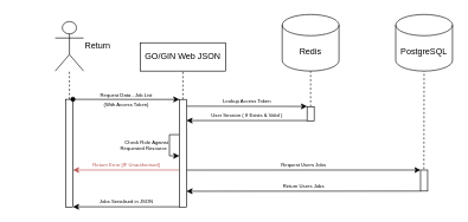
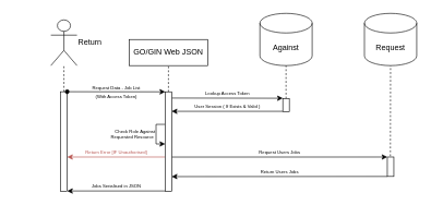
  <mxCell id="0" />
  <mxCell id="1" parent="0" />
  <mxCell id="2" value="&lt;span style=&quot;font-size: 7px&quot;&gt;Return Error [IF Unauthorised]&lt;/span&gt;" style="endArrow=none;html=1;rounded=0;startArrow=classic;startFill=1;labelBackgroundColor=none;endFill=0;fillColor=#f8cecc;strokeColor=#B85450;fontColor=#B85450;labelPosition=center;verticalLabelPosition=top;align=center;verticalAlign=bottom;" edge="1" parent="1"><mxGeometry width="50" height="50" relative="1" as="geometry"><mxPoint x="102" y="240" as="sourcePoint" /><mxPoint x="252" y="240" as="targetPoint" /></mxGeometry></mxCell>
  <mxCell id="3" value="Return" style="shape=umlActor;verticalLabelPosition=middle;verticalAlign=middle;html=1;outlineConnect=0;labelPosition=right;align=left;" vertex="1" parent="1"><mxGeometry x="77" y="30" width="40" height="70" as="geometry" /></mxCell>
  <mxCell id="4" value="GO/GIN Web JSON" style="rounded=0;whiteSpace=wrap;html=1;" vertex="1" parent="1"><mxGeometry x="197" y="60" width="120" height="40" as="geometry" /></mxCell>
- <mxCell id="5" value="Redis" style="shape=cylinder3;whiteSpace=wrap;html=1;boundedLbl=1;backgroundOutline=1;size=15;" vertex="1" parent="1"><mxGeometry x="397" y="20" width="80" height="80" as="geometry" /></mxCell>
- <mxCell id="6" value="PostgreSQL" style="shape=cylinder3;whiteSpace=wrap;html=1;boundedLbl=1;backgroundOutline=1;size=15;" vertex="1" parent="1"><mxGeometry x="557" y="20" width="80" height="80" as="geometry" /></mxCell>
+ <mxCell id="5" value="Against" style="shape=cylinder3;whiteSpace=wrap;html=1;boundedLbl=1;backgroundOutline=1;size=15;" vertex="1" parent="1"><mxGeometry x="397" y="20" width="80" height="80" as="geometry" /></mxCell>
+ <mxCell id="6" value="Request" style="shape=cylinder3;whiteSpace=wrap;html=1;boundedLbl=1;backgroundOutline=1;size=15;" vertex="1" parent="1"><mxGeometry x="557" y="20" width="80" height="80" as="geometry" /></mxCell>
  <mxCell id="7" value="" style="endArrow=none;dashed=1;html=1;rounded=0;startArrow=none;" edge="1" parent="1" source="12" target="3"><mxGeometry width="50" height="50" relative="1" as="geometry"><mxPoint x="102" y="270" as="sourcePoint" /><mxPoint x="177" y="170" as="targetPoint" /></mxGeometry></mxCell>
  <mxCell id="8" value="" style="endArrow=none;dashed=1;html=1;rounded=0;startArrow=none;" edge="1" parent="1" source="20"><mxGeometry width="50" height="50" relative="1" as="geometry"><mxPoint x="257" y="270" as="sourcePoint" /><mxPoint x="257" y="100" as="targetPoint" /></mxGeometry></mxCell>
  <mxCell id="9" value="" style="endArrow=none;dashed=1;html=1;rounded=0;startArrow=none;" edge="1" parent="1" source="16"><mxGeometry width="50" height="50" relative="1" as="geometry"><mxPoint x="437" y="270" as="sourcePoint" /><mxPoint x="437" y="100" as="targetPoint" /></mxGeometry></mxCell>
  <mxCell id="10" value="" style="endArrow=none;dashed=1;html=1;rounded=0;exitX=0.033;exitY=0.462;exitDx=0;exitDy=0;exitPerimeter=0;" edge="1" parent="1" source="11"><mxGeometry width="50" height="50" relative="1" as="geometry"><mxPoint x="597" y="270" as="sourcePoint" /><mxPoint x="597" y="100" as="targetPoint" /></mxGeometry></mxCell>
  <mxCell id="11" value="" style="rounded=0;whiteSpace=wrap;html=1;rotation=-90;imageWidth=25;imageHeight=25;" vertex="1" parent="1"><mxGeometry x="582.12" y="249.89" width="29.78" height="10" as="geometry" /></mxCell>
  <mxCell id="12" value="" style="rounded=0;whiteSpace=wrap;html=1;rotation=-90;" vertex="1" parent="1"><mxGeometry x="20.75" y="211.25" width="152.5" height="10" as="geometry" /></mxCell>
  <mxCell id="13" value="&lt;font style=&quot;font-size: 7px&quot;&gt;Request Data - Job List&lt;br&gt;(With Access Token)&lt;/font&gt;" style="endArrow=classic;html=1;rounded=0;startArrow=oval;startFill=1;exitX=1;exitY=1;exitDx=0;exitDy=0;entryX=1;entryY=0;entryDx=0;entryDy=0;labelBackgroundColor=none;" edge="1" parent="1" source="12" target="20"><mxGeometry width="50" height="50" relative="1" as="geometry"><mxPoint x="127" y="150" as="sourcePoint" /><mxPoint x="247" y="140" as="targetPoint" /></mxGeometry></mxCell>
  <mxCell id="14" value="&lt;span style=&quot;font-size: 7px&quot;&gt;Lookup Access Token&lt;/span&gt;" style="endArrow=classic;html=1;rounded=0;startArrow=none;startFill=0;labelBackgroundColor=none;labelPosition=center;verticalLabelPosition=top;align=center;verticalAlign=bottom;exitX=0.934;exitY=0.998;exitDx=0;exitDy=0;exitPerimeter=0;" edge="1" parent="1"><mxGeometry width="50" height="50" relative="1" as="geometry"><mxPoint x="262" y="149.679" as="sourcePoint" /><mxPoint x="432" y="150" as="targetPoint" /></mxGeometry></mxCell>
  <mxCell id="15" value="&lt;span style=&quot;font-size: 7px&quot;&gt;User Session ( If Exists &amp;amp; Valid )&lt;br&gt;&lt;/span&gt;" style="endArrow=none;html=1;rounded=0;startArrow=classic;startFill=1;exitX=0.909;exitY=0.959;exitDx=0;exitDy=0;labelBackgroundColor=none;entryX=0.905;entryY=0.004;entryDx=0;entryDy=0;entryPerimeter=0;exitPerimeter=0;labelPosition=center;verticalLabelPosition=top;align=center;verticalAlign=bottom;endFill=0;" edge="1" parent="1"><mxGeometry width="50" height="50" relative="1" as="geometry"><mxPoint x="262" y="170" as="sourcePoint" /><mxPoint x="432" y="170" as="targetPoint" /></mxGeometry></mxCell>
  <mxCell id="16" value="" style="rounded=0;whiteSpace=wrap;html=1;rotation=-90;imageHeight=25;imageWidth=25;" vertex="1" parent="1"><mxGeometry x="427.01" y="155.49" width="20.02" height="10" as="geometry" /></mxCell>
  <mxCell id="17" value="Check Role&amp;nbsp;Against &lt;br&gt;Requested Resource&amp;nbsp;" style="endArrow=classic;html=1;rounded=0;labelBackgroundColor=none;fontSize=7;labelPosition=left;verticalLabelPosition=middle;align=right;verticalAlign=middle;" edge="1" parent="1"><mxGeometry width="50" height="50" relative="1" as="geometry"><mxPoint x="252" y="190" as="sourcePoint" /><mxPoint x="252" y="220" as="targetPoint" /><Array as="points"><mxPoint x="238" y="190" /><mxPoint x="238" y="220" /></Array></mxGeometry></mxCell>
  <mxCell id="18" value="&lt;span style=&quot;font-size: 7px&quot;&gt;Request Users Jobs&lt;br&gt;&lt;/span&gt;" style="endArrow=classic;html=1;rounded=0;startArrow=none;startFill=0;exitX=0.097;exitY=1.004;exitDx=0;exitDy=0;labelBackgroundColor=none;exitPerimeter=0;labelPosition=center;verticalLabelPosition=top;align=center;verticalAlign=bottom;entryX=1;entryY=0;entryDx=0;entryDy=0;" edge="1" parent="1" target="11"><mxGeometry width="50" height="50" relative="1" as="geometry"><mxPoint x="262" y="240.08" as="sourcePoint" /><mxPoint x="587" y="240" as="targetPoint" /></mxGeometry></mxCell>
  <mxCell id="19" value="&lt;span style=&quot;font-size: 7px&quot;&gt;Return Users Jobs&lt;/span&gt;" style="endArrow=none;html=1;rounded=0;startArrow=classic;startFill=1;labelBackgroundColor=none;labelPosition=center;verticalLabelPosition=top;align=center;verticalAlign=bottom;entryX=0;entryY=0;entryDx=0;entryDy=0;endFill=0;" edge="1" parent="1" target="11"><mxGeometry width="50" height="50" relative="1" as="geometry"><mxPoint x="262" y="270" as="sourcePoint" /><mxPoint x="587.01" y="270" as="targetPoint" /></mxGeometry></mxCell>
  <mxCell id="20" value="" style="rounded=0;whiteSpace=wrap;html=1;rotation=-90;imageWidth=25;imageHeight=25;" vertex="1" parent="1"><mxGeometry x="180.75" y="211.4" width="152.5" height="10" as="geometry" /></mxCell>
  <mxCell id="21" value="&lt;span style=&quot;font-size: 7px&quot;&gt;Jobs Serialised in JSON&lt;br&gt;&lt;/span&gt;" style="endArrow=none;html=1;rounded=0;startArrow=classic;startFill=1;labelBackgroundColor=none;endFill=0;fontColor=#000000;labelPosition=center;verticalLabelPosition=top;align=center;verticalAlign=bottom;" edge="1" parent="1"><mxGeometry width="50" height="50" relative="1" as="geometry"><mxPoint x="102" y="292" as="sourcePoint" /><mxPoint x="252" y="292" as="targetPoint" /></mxGeometry></mxCell>
